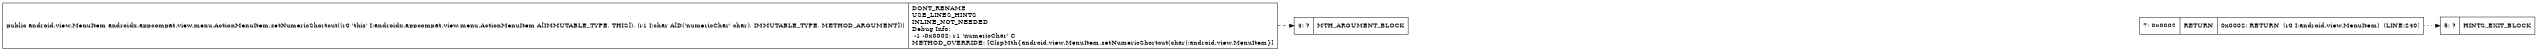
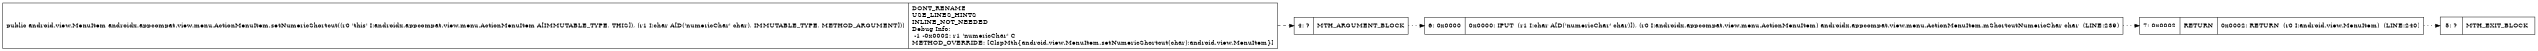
  digraph {
    rankdir=LR
    node [shape=record]
    edge [style=dotted]
    n1 [label="{4\:\ ?|MTH_ARGUMENT_BLOCK\l}"]
+   n2 [label="{6\:\ 0x0000|0x0000: IPUT  (r1 I:char A[D('numericChar' char)]), (r0 I:androidx.appcompat.view.menu.ActionMenuItem) androidx.appcompat.view.menu.ActionMenuItem.mShortcutNumericChar char  (LINE:239)\l}"]
    n3 [label="{7\:\ 0x0002|RETURN\l|0x0002: RETURN  (r0 I:android.view.MenuItem)  (LINE:240)\l}"]
-   n4 [label="{5\:\ ?|HINTS_EXIT_BLOCK\l}"]
+   n4 [label="{5\:\ ?|MTH_EXIT_BLOCK\l}"]
    n5 [label="{public android.view.MenuItem androidx.appcompat.view.menu.ActionMenuItem.setNumericShortcut((r0 'this' I:androidx.appcompat.view.menu.ActionMenuItem A[IMMUTABLE_TYPE, THIS]), (r1 I:char A[D('numericChar' char), IMMUTABLE_TYPE, METHOD_ARGUMENT]))  | DONT_RENAME\lUSE_LINES_HINTS\lINLINE_NOT_NEEDED\lDebug Info:\l  \-1 \-0x0002: r1 'numericChar' C\lMETHOD_OVERRIDE: [ClspMth\{android.view.MenuItem.setNumericShortcut(char):android.view.MenuItem\}]\l}"]
+   n1 -> n2
+   n2 -> n3
    n3 -> n4
    n5 -> n1 [style=dashed]
  }
